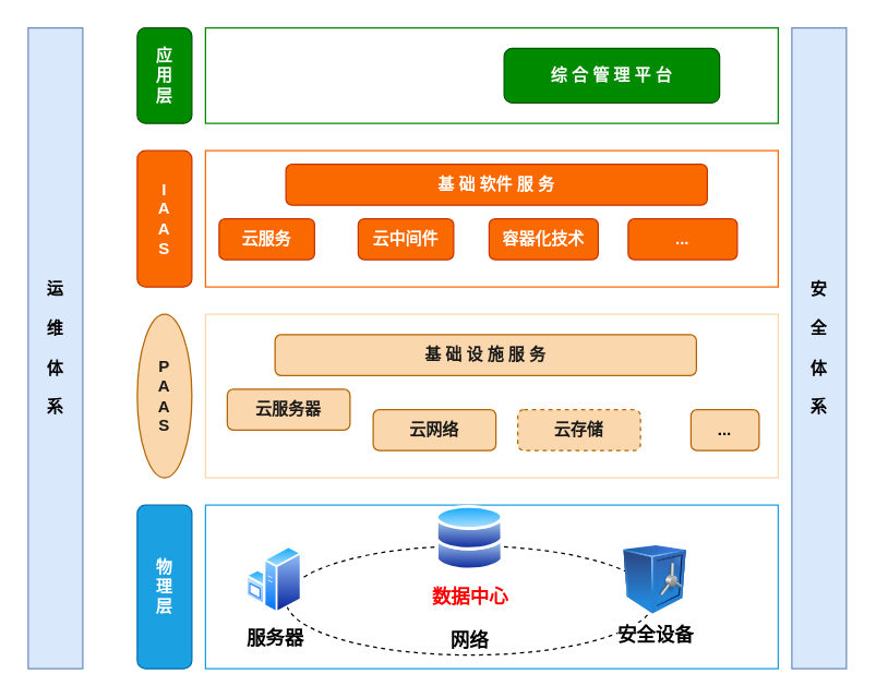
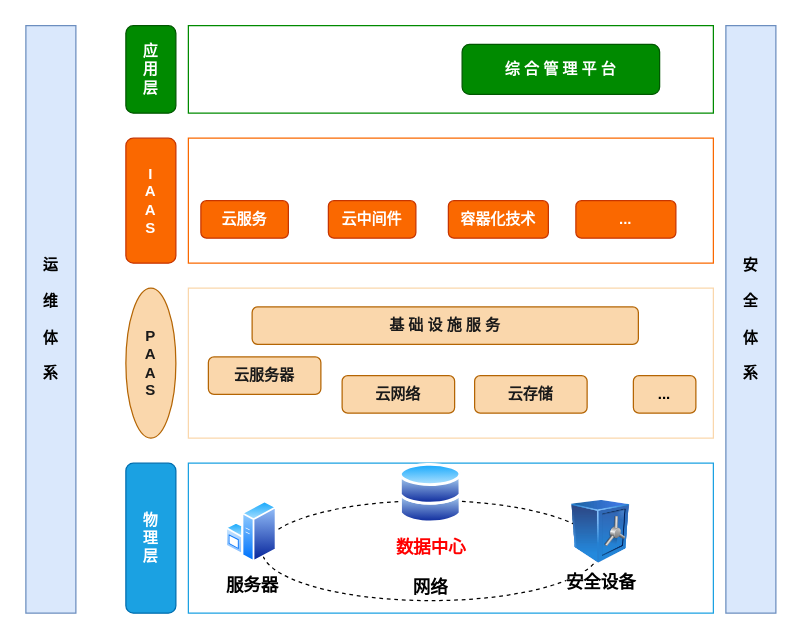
  <mxCell id="0" />
  <mxCell id="1" parent="0" />
  <mxCell id="2" value="运&lt;br&gt;&lt;br&gt;维&lt;br&gt;&lt;br&gt;体&lt;br&gt;&lt;br&gt;系" style="rounded=0;whiteSpace=wrap;html=1;fillColor=#dae8fc;strokeColor=#6c8ebf;fontStyle=1" vertex="1" parent="1"><mxGeometry x="20" y="20" width="40" height="470" as="geometry" /></mxCell>
  <mxCell id="3" value="安&lt;br&gt;&lt;br&gt;全&lt;br&gt;&lt;br&gt;体&lt;br&gt;&lt;br&gt;系" style="rounded=0;whiteSpace=wrap;html=1;fillColor=#dae8fc;strokeColor=#6c8ebf;fontStyle=1" vertex="1" parent="1"><mxGeometry x="580" y="20" width="40" height="470" as="geometry" /></mxCell>
  <mxCell id="4" value="应&lt;br&gt;用&lt;br&gt;层" style="rounded=1;whiteSpace=wrap;html=1;fillColor=#008a00;fontColor=#ffffff;strokeColor=#005700;fontStyle=1" vertex="1" parent="1"><mxGeometry x="100" y="20" width="40" height="70" as="geometry" /></mxCell>
  <mxCell id="5" value="物&lt;br&gt;理&lt;br&gt;层" style="rounded=1;whiteSpace=wrap;html=1;fillColor=#1ba1e2;fontColor=#ffffff;strokeColor=#006EAF;fontStyle=1" vertex="1" parent="1"><mxGeometry x="100" y="370" width="40" height="120" as="geometry" /></mxCell>
  <mxCell id="6" value="I&lt;br&gt;A&lt;br&gt;A&lt;br&gt;S" style="rounded=1;whiteSpace=wrap;html=1;fillColor=#fa6800;fontColor=#FFFFFF;strokeColor=#C73500;fontStyle=1" vertex="1" parent="1"><mxGeometry x="100" y="110" width="40" height="100" as="geometry" /></mxCell>
  <mxCell id="7" value="P&lt;br&gt;A&lt;br&gt;A&lt;br&gt;S" style="ellipse;whiteSpace=wrap;html=1;fillColor=#fad7ac;strokeColor=#b46504;fontColor=#1A1A1A;fontStyle=1;" vertex="1" parent="1"><mxGeometry x="100" y="230" width="40" height="120" as="geometry" /></mxCell>
  <mxCell id="8" value="" style="rounded=0;whiteSpace=wrap;html=1;fillColor=none;strokeColor=#1BA1E2;fontColor=#FF0000;container=0;fontStyle=1" vertex="1" parent="1"><mxGeometry x="150" y="370" width="420" height="120" as="geometry" /></mxCell>
  <mxCell id="9" value="&lt;br&gt;&lt;br&gt;&lt;br&gt;&lt;br&gt;&lt;span&gt;&lt;font style=&quot;font-size: 14px;&quot;&gt;网络&lt;/font&gt;&lt;/span&gt;" style="ellipse;whiteSpace=wrap;html=1;dashed=1;fillColor=none;container=0;fontStyle=1" vertex="1" parent="1"><mxGeometry x="209" y="400" width="270" height="80" as="geometry" /></mxCell>
  <mxCell id="10" value="&lt;font style=&quot;font-size: 14px;&quot;&gt;&lt;span&gt;服务器&lt;/span&gt;&lt;/font&gt;" style="image;aspect=fixed;perimeter=ellipsePerimeter;html=1;align=center;shadow=0;dashed=0;spacingTop=3;image=img/lib/active_directory/windows_server.svg;container=0;fontStyle=1" vertex="1" parent="1"><mxGeometry x="180" y="400" width="41" height="50" as="geometry" /></mxCell>
  <mxCell id="11" value="&lt;span&gt;&lt;font color=&quot;#ff0000&quot; style=&quot;font-size: 14px;&quot;&gt;数据中心&lt;/font&gt;&lt;/span&gt;" style="image;aspect=fixed;perimeter=ellipsePerimeter;html=1;align=center;shadow=0;dashed=0;spacingTop=3;image=img/lib/active_directory/databases.svg;container=0;fontStyle=1" vertex="1" parent="1"><mxGeometry x="319" y="370" width="50" height="49" as="geometry" /></mxCell>
  <mxCell id="12" value="&lt;span&gt;&lt;font style=&quot;font-size: 14px;&quot;&gt;安全设备&lt;/font&gt;&lt;/span&gt;" style="image;html=1;image=img/lib/clip_art/finance/Safe_128x128.png;container=0;fontStyle=1" vertex="1" parent="1"><mxGeometry x="450" y="400" width="60" height="50" as="geometry" /></mxCell>
  <mxCell id="13" value="" style="rounded=0;whiteSpace=wrap;html=1;fillColor=none;strokeColor=#FAD7AC;fontColor=#FF0000;container=0;fontStyle=1" vertex="1" parent="1"><mxGeometry x="150" y="230" width="420" height="120" as="geometry" /></mxCell>
  <mxCell id="14" value="基 础 设 施 服 务" style="rounded=1;whiteSpace=wrap;html=1;fillColor=#fad7ac;strokeColor=#b46504;fontColor=#1A1A1A;fontStyle=1" vertex="1" parent="1"><mxGeometry x="201" y="245" width="309" height="30" as="geometry" /></mxCell>
  <mxCell id="15" value="云服务器" style="rounded=1;whiteSpace=wrap;html=1;fillColor=#fad7ac;strokeColor=#b46504;fontColor=#1A1A1A;fontStyle=1" vertex="1" parent="1"><mxGeometry x="166" y="285" width="90" height="30" as="geometry" /></mxCell>
  <mxCell id="16" value="云网络" style="rounded=1;whiteSpace=wrap;html=1;fillColor=#fad7ac;strokeColor=#b46504;fontColor=#1A1A1A;fontStyle=1" vertex="1" parent="1"><mxGeometry x="273" y="300" width="90" height="30" as="geometry" /></mxCell>
- <mxCell id="17" value="云存储" style="rounded=1;whiteSpace=wrap;html=1;fillColor=#fad7ac;strokeColor=#b46504;fontColor=#1A1A1A;fontStyle=1;dashed=1;" vertex="1" parent="1"><mxGeometry x="379" y="300" width="90" height="30" as="geometry" /></mxCell>
+ <mxCell id="17" value="云存储" style="rounded=1;whiteSpace=wrap;html=1;fillColor=#fad7ac;strokeColor=#b46504;fontColor=#1A1A1A;fontStyle=1" vertex="1" parent="1"><mxGeometry x="379" y="300" width="90" height="30" as="geometry" /></mxCell>
  <mxCell id="18" value="..." style="rounded=1;whiteSpace=wrap;html=1;fillColor=#fad7ac;strokeColor=#b46504;fontStyle=1" vertex="1" parent="1"><mxGeometry x="506" y="300" width="50" height="30" as="geometry" /></mxCell>
  <mxCell id="19" value="" style="rounded=0;whiteSpace=wrap;html=1;fillColor=none;strokeColor=#FA6800;fontColor=#FF0000;container=0;fontStyle=1" vertex="1" parent="1"><mxGeometry x="150" y="110" width="420" height="100" as="geometry" /></mxCell>
  <mxCell id="20" value="" style="rounded=0;whiteSpace=wrap;html=1;fillColor=none;strokeColor=#008A00;fontColor=#FF0000;container=0;fontStyle=1" vertex="1" parent="1"><mxGeometry x="150" y="20" width="420" height="70" as="geometry" /></mxCell>
- <mxCell id="21" value="基 础 软件 服 务" style="rounded=1;whiteSpace=wrap;html=1;fillColor=#FA6800;strokeColor=#C73500;fontColor=#ffffff;fontStyle=1" vertex="1" parent="1"><mxGeometry x="209" y="120" width="309" height="30" as="geometry" /></mxCell>
  <mxCell id="22" value="云服务" style="rounded=1;whiteSpace=wrap;html=1;fillColor=#FA6800;strokeColor=#C73500;fontColor=#ffffff;fontStyle=1" vertex="1" parent="1"><mxGeometry x="160" y="160" width="70" height="30" as="geometry" /></mxCell>
  <mxCell id="23" value="云中间件" style="rounded=1;whiteSpace=wrap;html=1;fillColor=#FA6800;strokeColor=#C73500;fontColor=#ffffff;fontStyle=1" vertex="1" parent="1"><mxGeometry x="262" y="160" width="70" height="30" as="geometry" /></mxCell>
  <mxCell id="24" value="容器化技术" style="rounded=1;whiteSpace=wrap;html=1;fillColor=#FA6800;strokeColor=#C73500;fontColor=#ffffff;fontStyle=1" vertex="1" parent="1"><mxGeometry x="358" y="160" width="80" height="30" as="geometry" /></mxCell>
  <mxCell id="25" value="..." style="rounded=1;whiteSpace=wrap;html=1;fillColor=#FA6800;strokeColor=#C73500;fontColor=#ffffff;fontStyle=1" vertex="1" parent="1"><mxGeometry x="460" y="160" width="80" height="30" as="geometry" /></mxCell>
  <mxCell id="26" value="综 合 管 理 平 台" style="rounded=1;whiteSpace=wrap;html=1;fillColor=#008a00;fontColor=#ffffff;strokeColor=#005700;fontStyle=1" vertex="1" parent="1"><mxGeometry x="369" y="35" width="158" height="40" as="geometry" /></mxCell>
